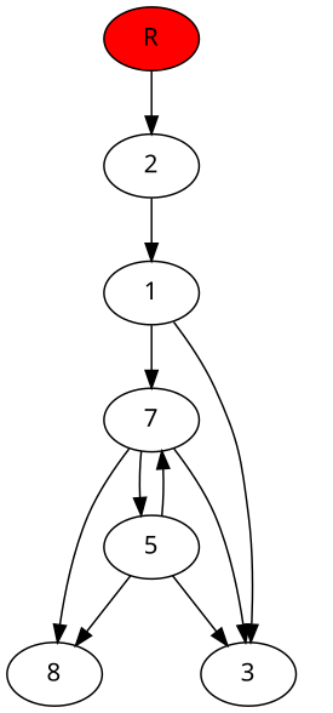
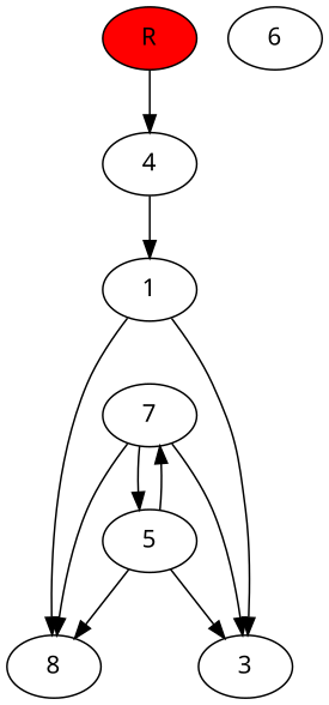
  digraph {
    fontname="Noto Sans"
    node [fontname="Noto Sans"]
    edge [fontname="Noto Sans"]
    1
    3
    8
-   4 [label=2]
+   4
    5
    7
+   6
    R [fillcolor="#ff0000" style=filled]
    1 -> 3
-   1 -> 7
+   1 -> 8
    4 -> 1
    5 -> 3
    5 -> 8
    5 -> 7
    7 -> 3
    7 -> 8
    7 -> 5
    R -> 4
  }
